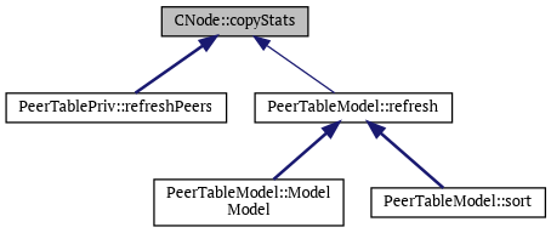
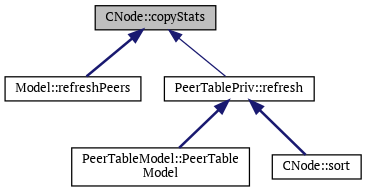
  digraph {
    fontname="PT Serif"
    rankdir=TB
    node [color=black fillcolor=white fontname="PT Serif" fontsize=10 shape=record style=filled]
    edge [color=midnightblue dir=back fontname="PT Serif" fontsize=10 labelfontname=Helvetica labelfontsize=10 style=bold]
    n1 [fillcolor=grey75 fontcolor=black height=0.2 label="CNode::copyStats" width=0.4]
-   n2 [height=0.2 label="PeerTablePriv::refreshPeers" width=0.4]
-   n3 [height=0.2 label="PeerTableModel::refresh" width=0.4]
-   n4 [height=0.2 label="PeerTableModel::Model\lModel" width=0.4]
-   n5 [height=0.2 label="PeerTableModel::sort" width=0.4]
+   n2 [height=0.2 label="Model::refreshPeers" width=0.4]
+   n3 [height=0.2 label="PeerTablePriv::refresh" width=0.4]
+   n4 [height=0.2 label="PeerTableModel::PeerTable\lModel" width=0.4]
+   n5 [height=0.2 label="CNode::sort" width=0.4]
    n1 -> n2
    n1 -> n3 [style=solid]
    n3 -> n4
    n3 -> n5
  }
